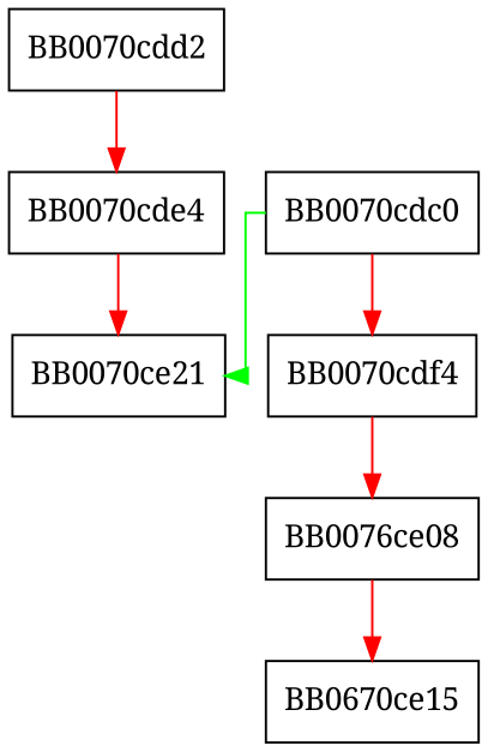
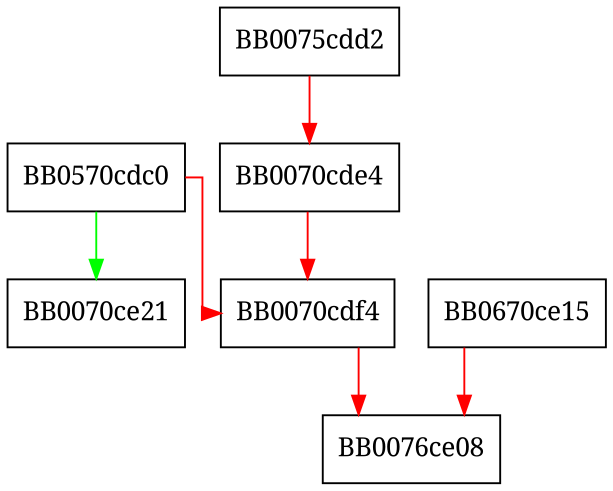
  digraph {
    fontname="Noto Serif"
    splines=ortho
    node [fontname="Noto Serif" shape=box]
    edge [color=red fontname="Noto Serif"]
-   BB0070cdc0
+   BB0070cdc0 [label=BB0570cdc0]
    BB0070ce21
    BB0070cdf4
-   BB0070cdd2
+   BB0070cdd2 [label=BB0075cdd2]
    BB0070cde4
    n6 [label=BB0076ce08]
    n7 [label=BB0670ce15]
    BB0070cdc0 -> BB0070ce21 [color=green]
    BB0070cdc0 -> BB0070cdf4
    BB0070cdf4 -> n6
    BB0070cdd2 -> BB0070cde4
-   BB0070cde4 -> BB0070ce21
-   n6 -> n7
+   BB0070cde4 -> BB0070cdf4
+   n7 -> n6
  }
